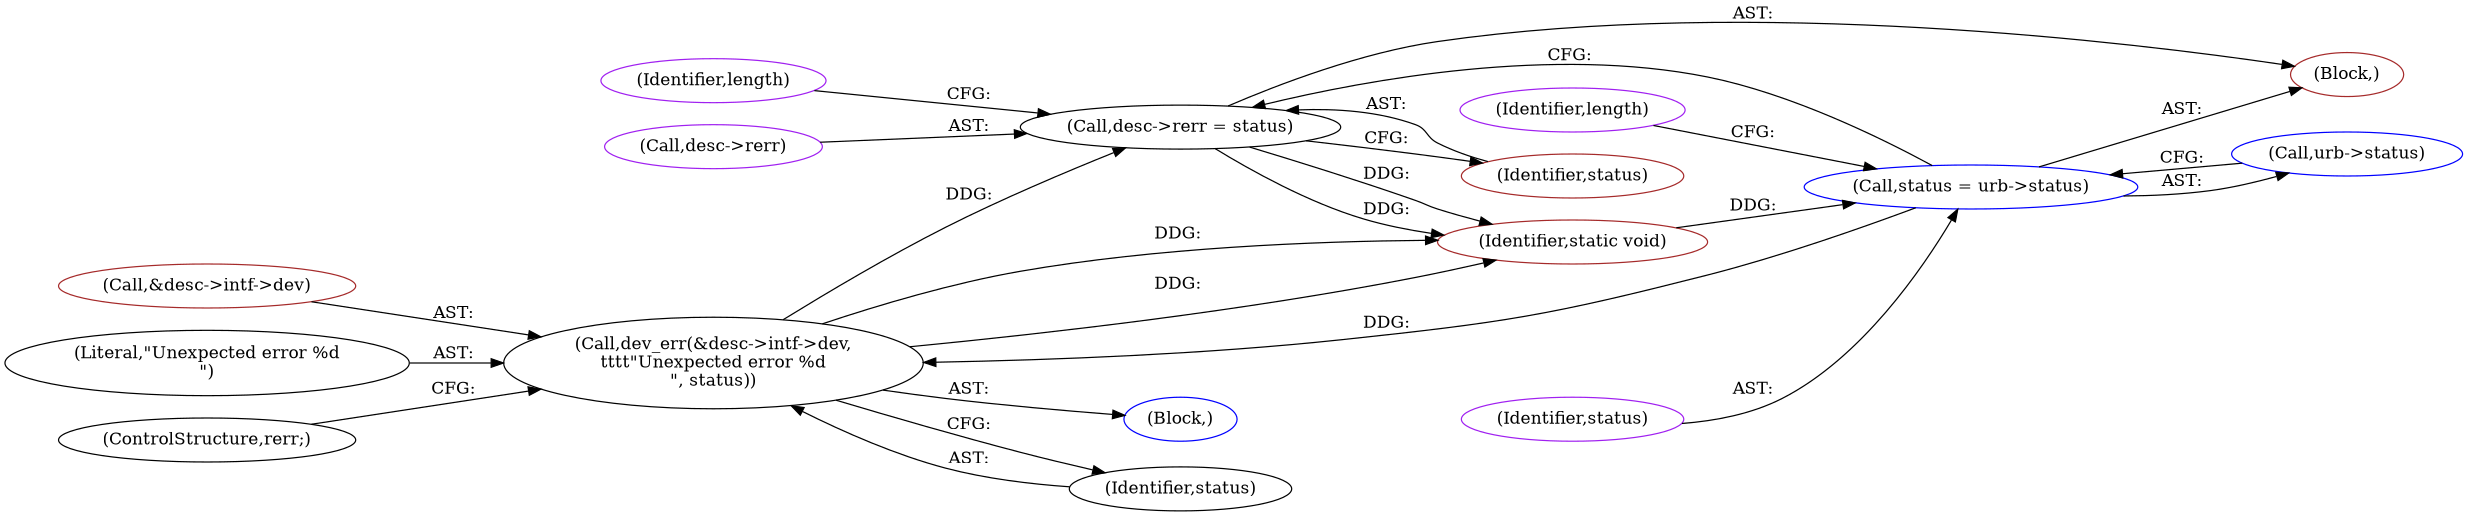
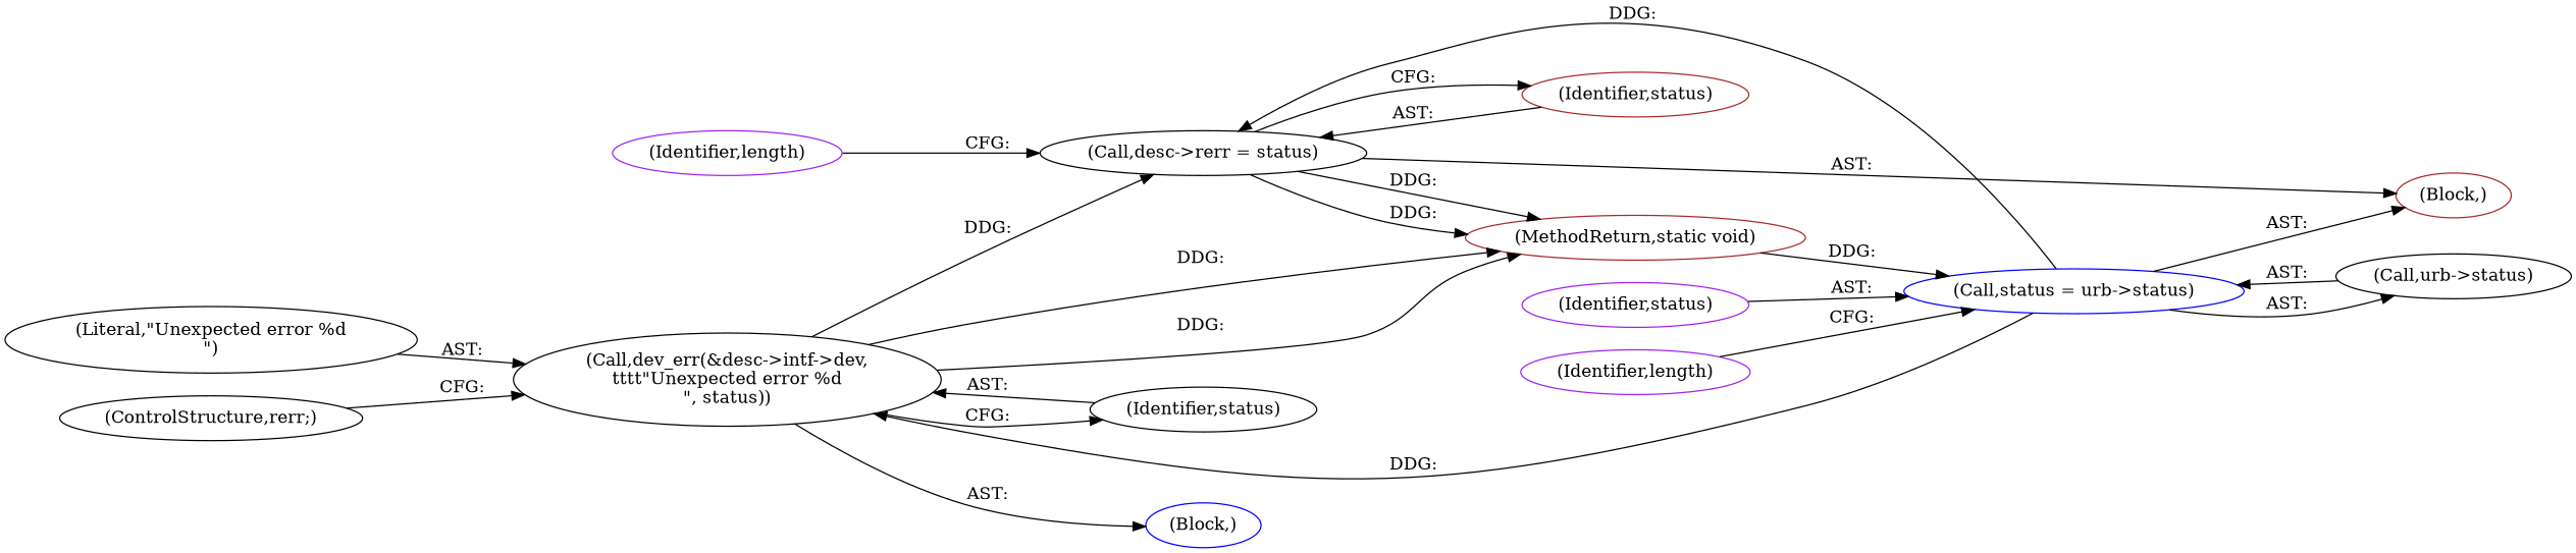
  digraph {
    rankdir=LR
    node [color=black]
    n1 [label="(Call,dev_err(&desc->intf->dev,\n\t\t\t\t\"Unexpected error %d\n\", status))"]
    n2 [label="(Call,desc->rerr = status)"]
    n3 [color=blue label="(Block,)"]
-   n4 [color=brown label="(Identifier,static void)"]
+   n4 [color=brown label="(MethodReturn,static void)"]
    n5 [label="(Identifier,status)"]
    n6 [color=brown label="(Block,)"]
    n7 [color=brown label="(Identifier,status)"]
    n8 [color=blue label="(Call,status = urb->status)"]
-   n9 [color=blue label="(Call,urb->status)"]
-   n10 [color=brown label="(Call,&desc->intf->dev)"]
+   n9 [label="(Call,urb->status)"]
    n11 [label="(Literal,\"Unexpected error %d\n\")"]
-   n12 [color=purple label="(Call,desc->rerr)"]
    n13 [color=purple label="(Identifier,status)"]
    n14 [label="(ControlStructure,rerr;)"]
    n15 [color=purple label="(Identifier,length)"]
    n16 [color=purple label="(Identifier,length)"]
    n1 -> n2 [label="DDG: "]
    n1 -> n3 [label="AST: "]
    n1 -> n4 [label="DDG: "]
    n1 -> n4 [label="DDG: "]
    n1 -> n5 [label="CFG: "]
    n2 -> n4 [label="DDG: "]
    n2 -> n4 [label="DDG: "]
    n2 -> n6 [label="AST: "]
    n2 -> n7 [label="CFG: "]
    n4 -> n8 [label="DDG: "]
    n5 -> n1 [label="AST: "]
    n7 -> n2 [label="AST: "]
    n8 -> n1 [label="DDG: "]
-   n8 -> n2 [label="CFG: "]
+   n8 -> n2 [label="DDG: "]
    n8 -> n6 [label="AST: "]
    n8 -> n9 [label="AST: "]
-   n9 -> n8 [label="CFG: "]
-   n10 -> n1 [label="AST: "]
+   n9 -> n8 [label="AST: "]
    n11 -> n1 [label="AST: "]
-   n12 -> n2 [label="AST: "]
    n13 -> n8 [label="AST: "]
    n14 -> n1 [label="CFG: "]
    n15 -> n2 [label="CFG: "]
    n16 -> n8 [label="CFG: "]
  }
